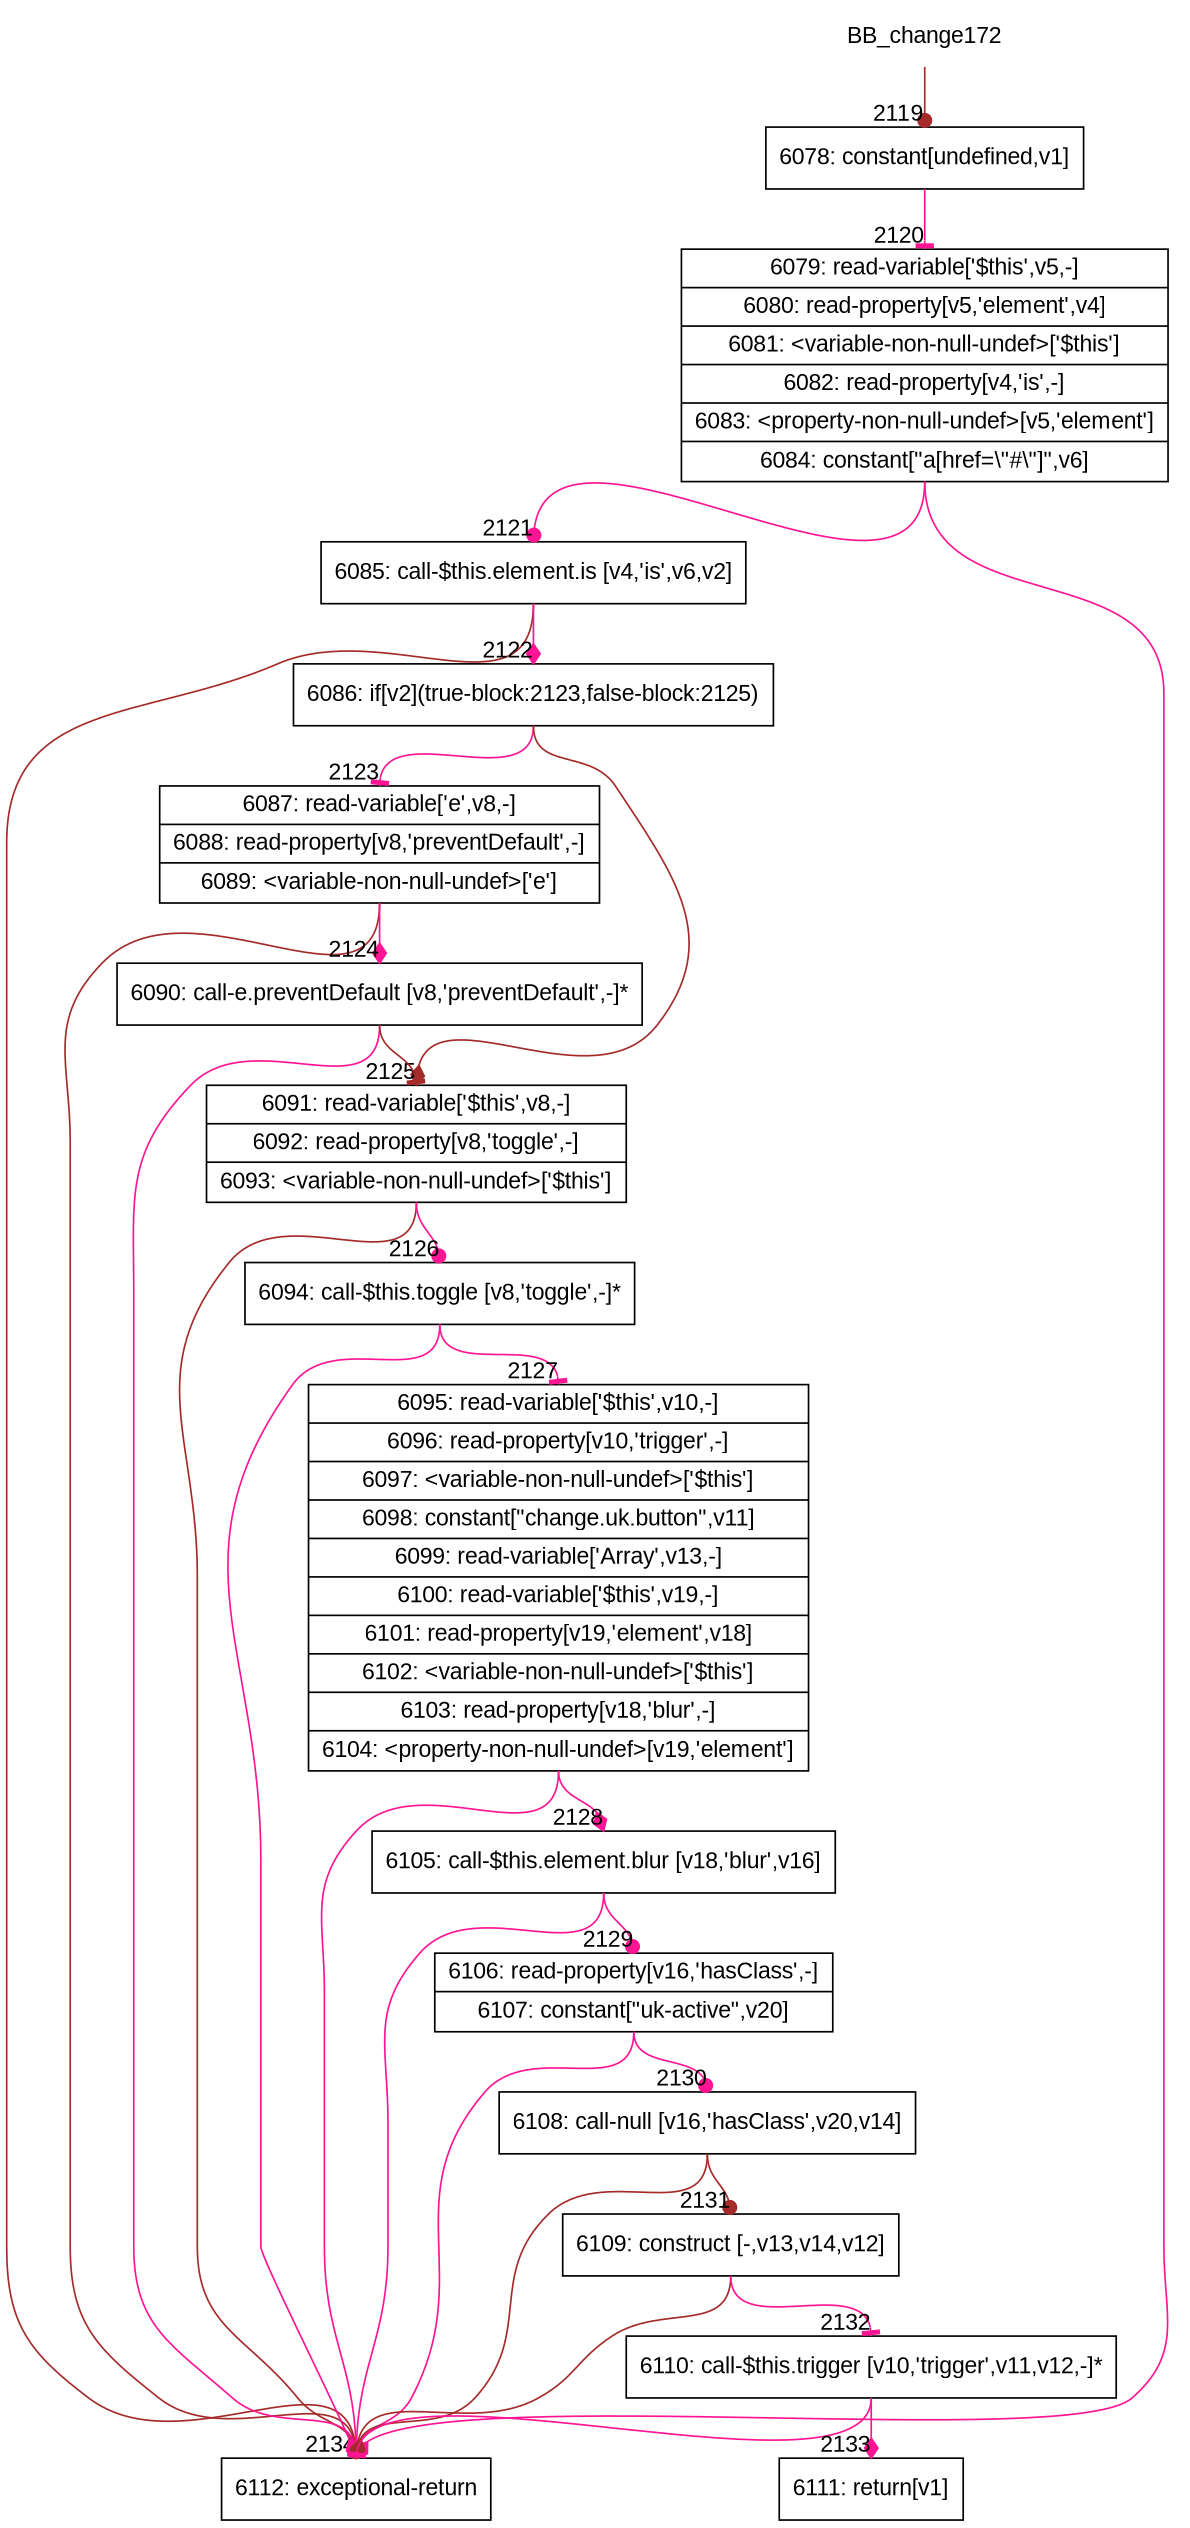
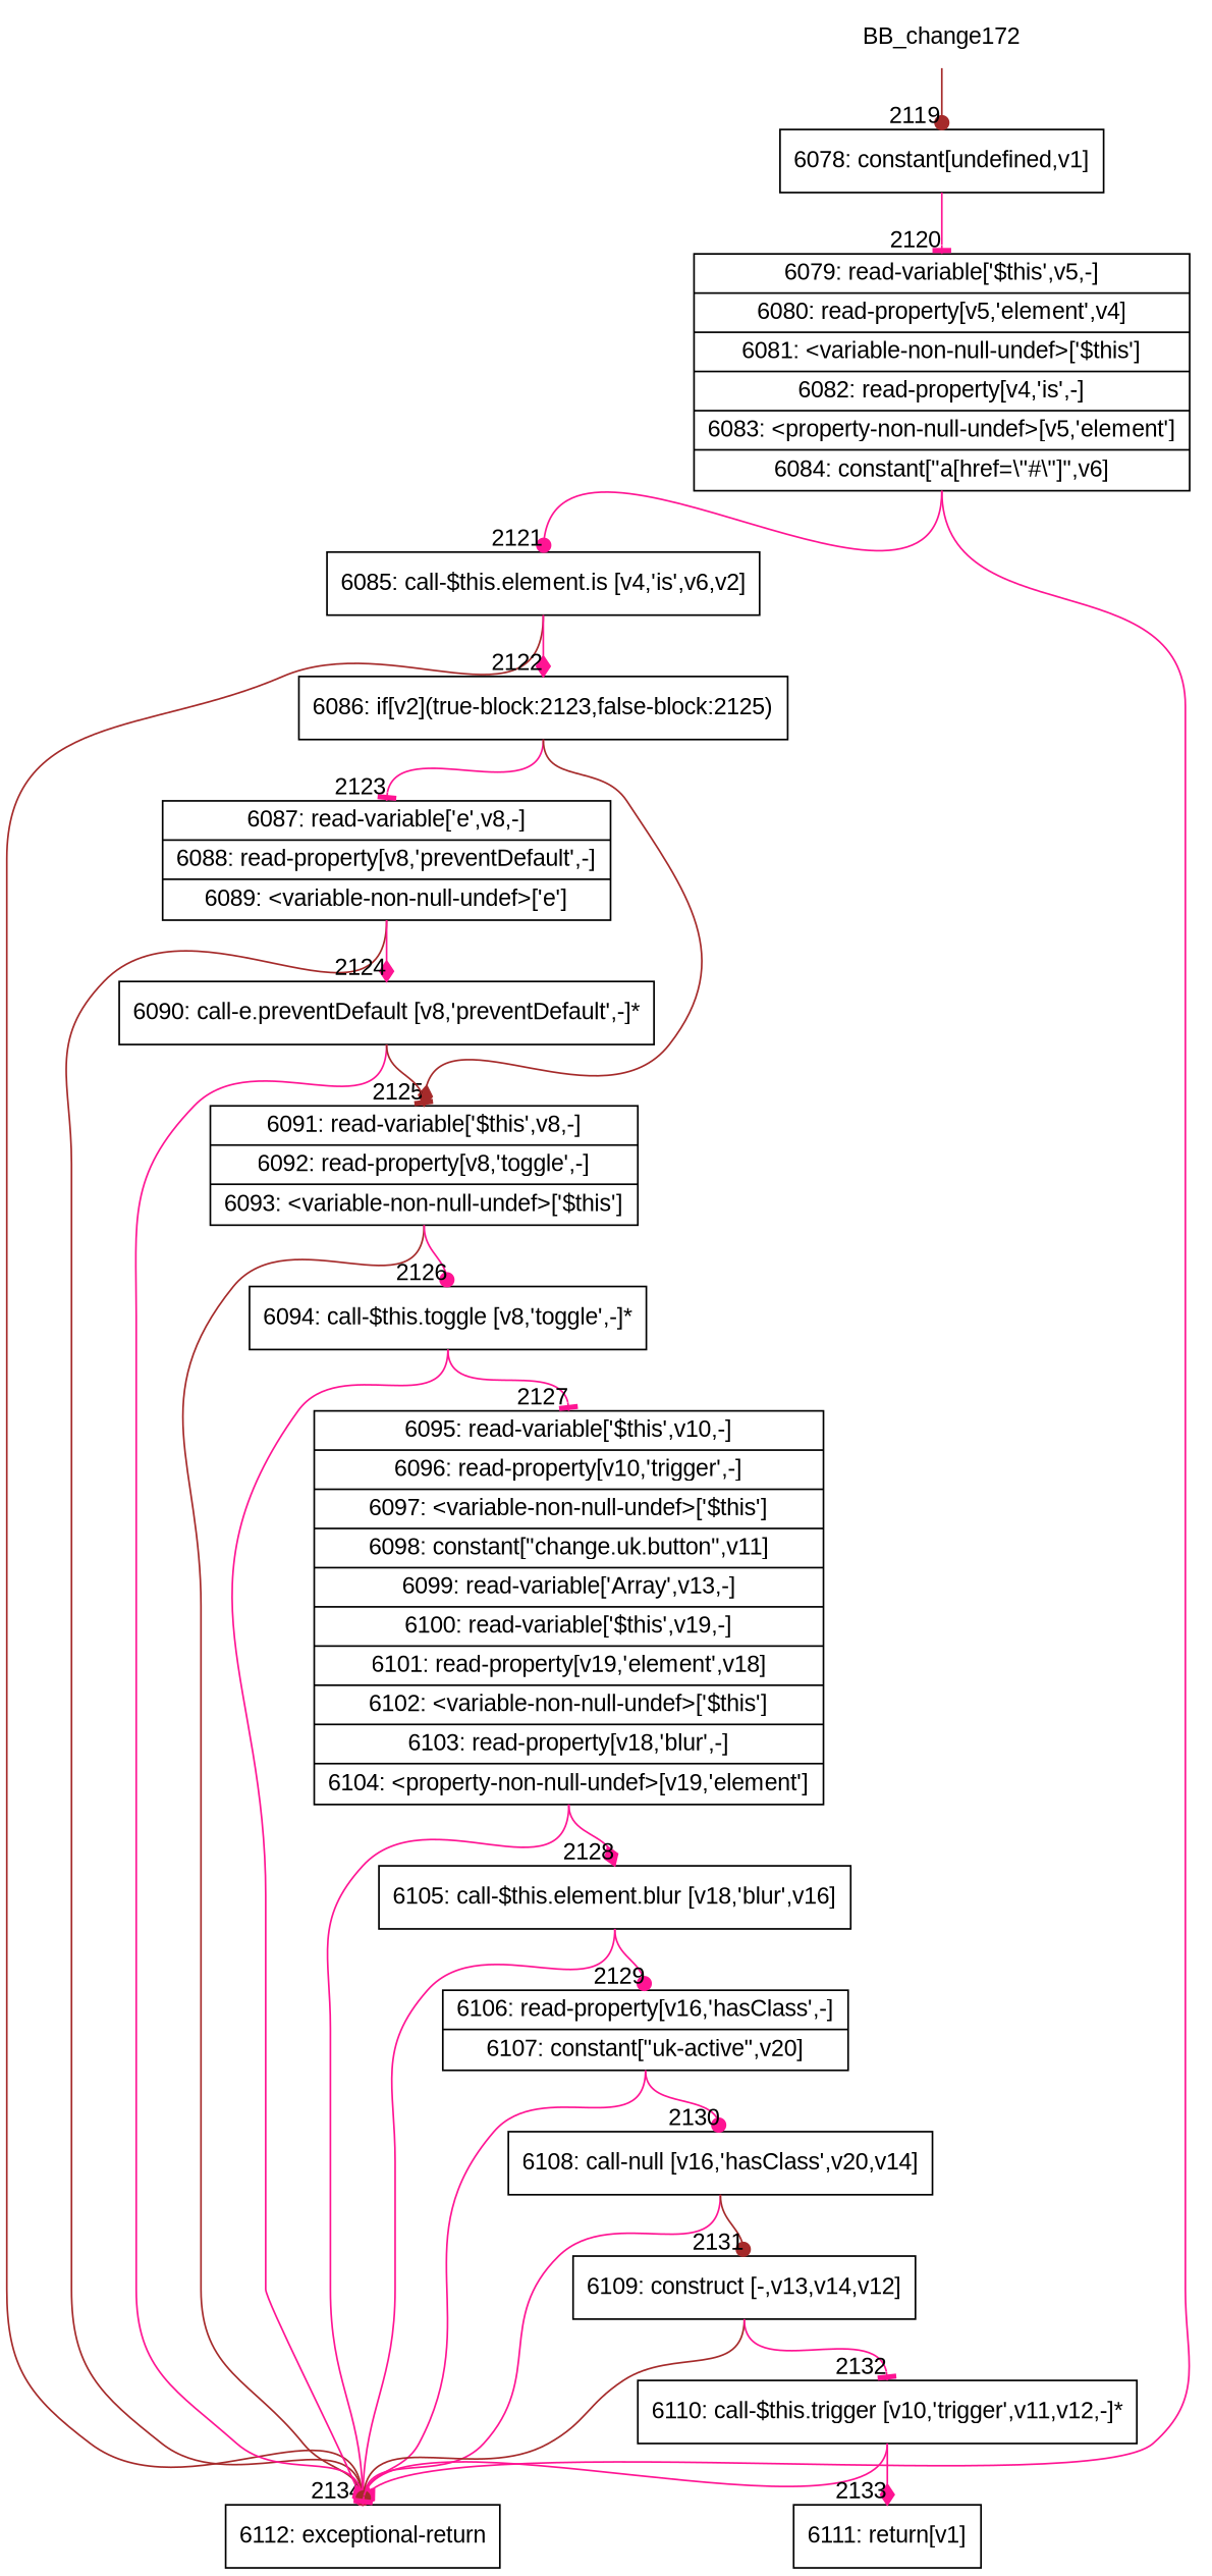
  digraph {
    fontname="Liberation Sans"
    rankdir=TD
    node [fontname="Liberation Sans" shape=record]
    edge [arrowhead=dot color=deeppink fontname="Liberation Sans" headport=n tailport=s]
    n1 [label=BB_change172 shape=none]
    n2 [label="{6078: constant[undefined,v1]}"]
    n3 [label="{6079: read-variable['$this',v5,-]|6080: read-property[v5,'element',v4]|6081: \<variable-non-null-undef\>['$this']|6082: read-property[v4,'is',-]|6083: \<property-non-null-undef\>[v5,'element']|6084: constant[\"a[href=\\\"#\\\"]\",v6]}"]
    n4 [label="{6085: call-$this.element.is [v4,'is',v6,v2]}"]
    n5 [label="{6112: exceptional-return}"]
    n6 [label="{6086: if[v2](true-block:2123,false-block:2125)}"]
    n7 [label="{6087: read-variable['e',v8,-]|6088: read-property[v8,'preventDefault',-]|6089: \<variable-non-null-undef\>['e']}"]
    n8 [label="{6091: read-variable['$this',v8,-]|6092: read-property[v8,'toggle',-]|6093: \<variable-non-null-undef\>['$this']}"]
    n9 [label="{6090: call-e.preventDefault [v8,'preventDefault',-]*}"]
    n10 [label="{6094: call-$this.toggle [v8,'toggle',-]*}"]
    n11 [label="{6095: read-variable['$this',v10,-]|6096: read-property[v10,'trigger',-]|6097: \<variable-non-null-undef\>['$this']|6098: constant[\"change.uk.button\",v11]|6099: read-variable['Array',v13,-]|6100: read-variable['$this',v19,-]|6101: read-property[v19,'element',v18]|6102: \<variable-non-null-undef\>['$this']|6103: read-property[v18,'blur',-]|6104: \<property-non-null-undef\>[v19,'element']}"]
    n12 [label="{6105: call-$this.element.blur [v18,'blur',v16]}"]
    n13 [label="{6106: read-property[v16,'hasClass',-]|6107: constant[\"uk-active\",v20]}"]
    n14 [label="{6108: call-null [v16,'hasClass',v20,v14]}"]
    n15 [label="{6109: construct [-,v13,v14,v12]}"]
    n16 [label="{6110: call-$this.trigger [v10,'trigger',v11,v12,-]*}"]
    n17 [label="{6111: return[v1]}"]
    n1 -> n2 [color=brown headlabel="    2119"]
    n2 -> n3 [arrowhead=tee headlabel="      2120"]
    n3 -> n4 [headlabel="      2121"]
    n3 -> n5 [arrowhead=diamond headlabel="      2134"]
    n4 -> n5 [color=brown]
    n4 -> n6 [arrowhead=diamond headlabel="      2122"]
    n6 -> n7 [arrowhead=tee headlabel="      2123"]
    n6 -> n8 [arrowhead=diamond color=brown headlabel="      2125"]
    n7 -> n5 [arrowhead=diamond color=brown]
    n7 -> n9 [arrowhead=diamond headlabel="      2124"]
    n8 -> n5 [color=brown]
    n8 -> n10 [headlabel="      2126"]
    n9 -> n5
    n9 -> n8 [arrowhead=tee color=brown]
    n10 -> n5 [arrowhead=diamond]
    n10 -> n11 [arrowhead=tee headlabel="      2127"]
    n11 -> n5
    n11 -> n12 [arrowhead=diamond headlabel="      2128"]
    n12 -> n5
    n12 -> n13 [headlabel="      2129"]
    n13 -> n5 [arrowhead=tee]
    n13 -> n14 [headlabel="      2130"]
-   n14 -> n5 [arrowhead=diamond color=brown]
+   n14 -> n5 [arrowhead=diamond]
    n14 -> n15 [color=brown headlabel="      2131"]
    n15 -> n5 [color=brown]
    n15 -> n16 [arrowhead=tee headlabel="      2132"]
    n16 -> n5 [arrowhead=tee]
    n16 -> n17 [arrowhead=diamond headlabel="      2133"]
  }
